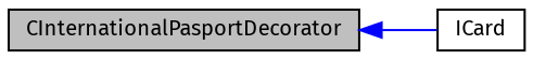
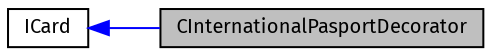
  digraph {
    rankdir=LR
    fontname="Fira Sans"
    node [color=black fontname="Fira Sans" fontsize=10 shape=record style=filled]
    n1 [fillcolor=grey75 fontcolor=black height=0.2 label=CInternationalPasportDecorator width=0.4]
    n2 [fillcolor=white height=0.2 label=ICard width=0.4]
-   n1 -> n2 [color=blue dir=back fontname="Fira Sans" fontsize=10 labelfontname=Helvetica labelfontsize=10 style=solid]
+   n2 -> n1 [color=blue dir=back fontname="Fira Sans" fontsize=10 labelfontname=Helvetica labelfontsize=10 style=solid]
  }
